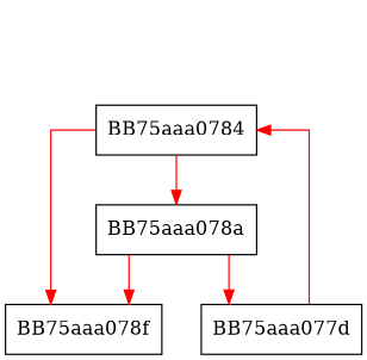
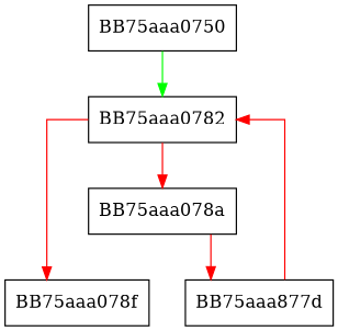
  digraph {
    splines=ortho
    node [shape=box]
    edge [color=red]
-   BB75aaa0782 [label=BB75aaa0784]
+   BB75aaa0750
+   BB75aaa0782
    BB75aaa078f
    BB75aaa078a
-   BB75aaa077d
+   BB75aaa077d [label=BB75aaa877d]
+   BB75aaa0750 -> BB75aaa0782 [color=green]
    BB75aaa0782 -> BB75aaa078f
    BB75aaa0782 -> BB75aaa078a
-   BB75aaa078a -> BB75aaa078f
    BB75aaa078a -> BB75aaa077d
    BB75aaa077d -> BB75aaa0782
  }
